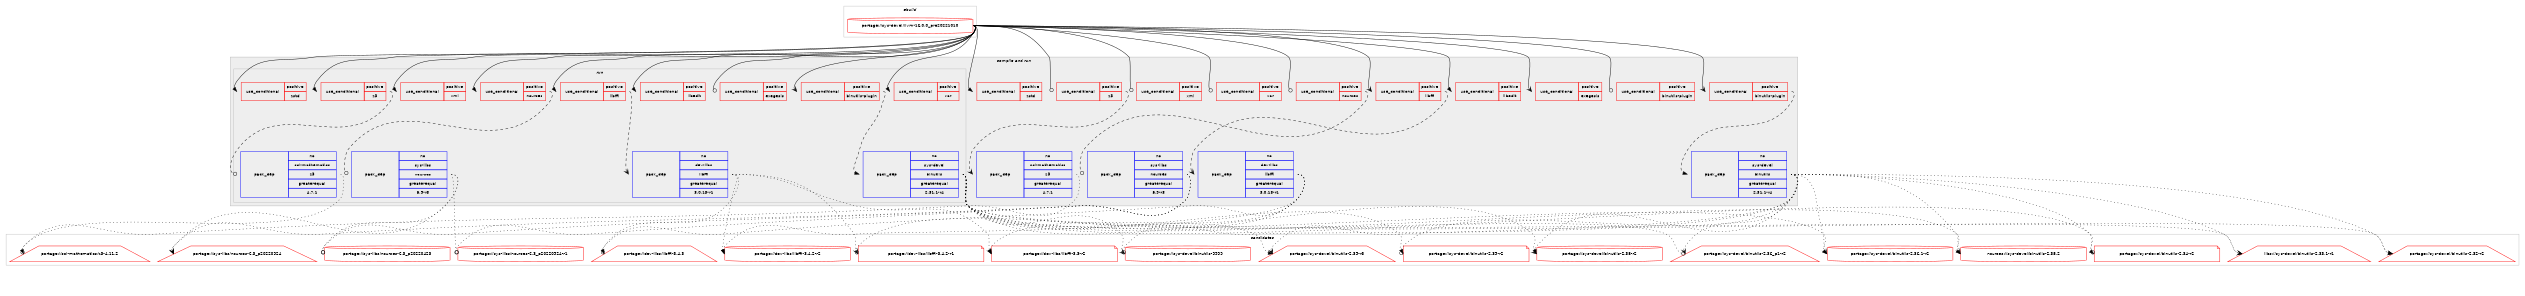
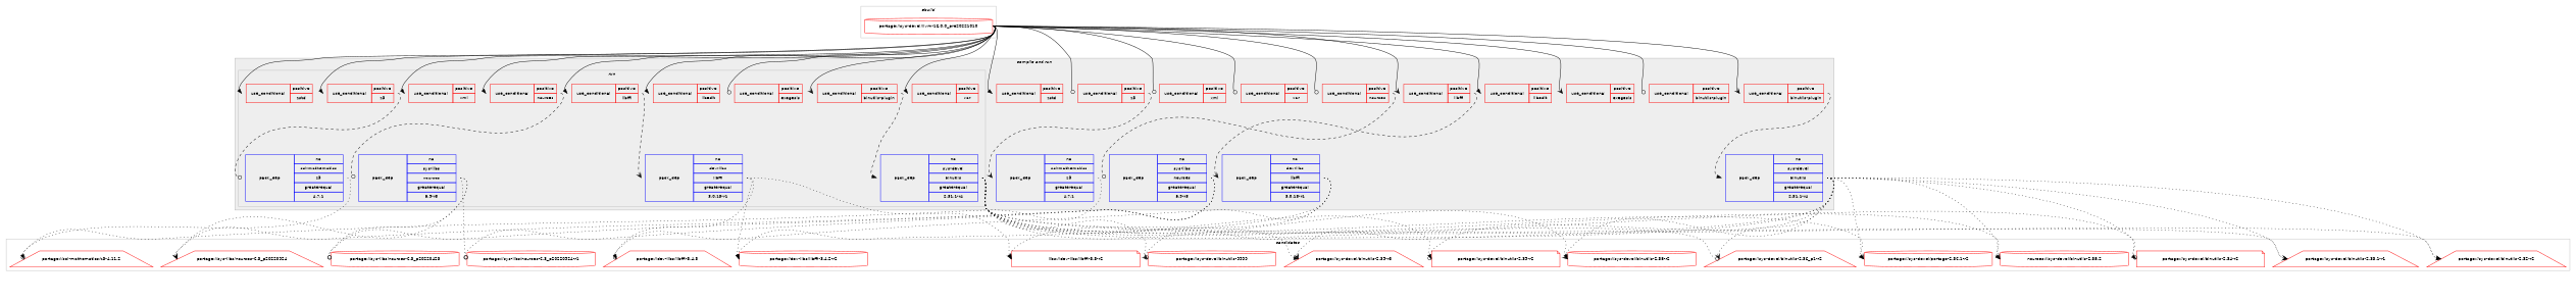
  digraph {
    compound=true
    concentrate=true
    fontname=Helvetica
    fontsize=10
    newrank=true
    rankdir=TB
    ranksep=1.5
    node [color=red fontname=Helvetica fontsize=10 shape=none]
    edge [arrowhead=normal headport=w style=dotted tailport=e weight=100]
    n1 [label="portage://sys-devel/llvm-16.0.0_pre20221010" shape=cylinder width=4]
    n2 [color=blue label=<<TABLE BORDER="0" CELLBORDER="1" CELLSPACING="0" CELLPADDING="4" WIDTH="220"><TR><TD ROWSPAN="6" CELLPADDING="30">pack_dep</TD></TR><TR><TD WIDTH="110">no</TD></TR><TR><TD>sys-devel</TD></TR><TR><TD>binutils</TD></TR><TR><TD>greaterequal</TD></TR><TR><TD>2.31.1-r4</TD></TR></TABLE>>]
    n3 [label=<<TABLE BORDER="0" CELLBORDER="1" CELLSPACING="0" CELLPADDING="4"><TR><TD ROWSPAN="3" CELLPADDING="10">use_conditional</TD></TR><TR><TD>positive</TD></TR><TR><TD>binutils-plugin</TD></TR></TABLE>>]
    n4 [label=<<TABLE BORDER="0" CELLBORDER="1" CELLSPACING="0" CELLPADDING="4"><TR><TD ROWSPAN="3" CELLPADDING="10">use_conditional</TD></TR><TR><TD>positive</TD></TR><TR><TD>binutils-plugin</TD></TR></TABLE>>]
    n5 [label=<<TABLE BORDER="0" CELLBORDER="1" CELLSPACING="0" CELLPADDING="4"><TR><TD ROWSPAN="3" CELLPADDING="10">use_conditional</TD></TR><TR><TD>positive</TD></TR><TR><TD>exegesis</TD></TR></TABLE>>]
    n6 [label=<<TABLE BORDER="0" CELLBORDER="1" CELLSPACING="0" CELLPADDING="4"><TR><TD ROWSPAN="3" CELLPADDING="10">use_conditional</TD></TR><TR><TD>positive</TD></TR><TR><TD>libedit</TD></TR></TABLE>>]
    n7 [color=blue label=<<TABLE BORDER="0" CELLBORDER="1" CELLSPACING="0" CELLPADDING="4" WIDTH="220"><TR><TD ROWSPAN="6" CELLPADDING="30">pack_dep</TD></TR><TR><TD WIDTH="110">no</TD></TR><TR><TD>dev-libs</TD></TR><TR><TD>libffi</TD></TR><TR><TD>greaterequal</TD></TR><TR><TD>3.0.13-r1</TD></TR></TABLE>>]
    n8 [label=<<TABLE BORDER="0" CELLBORDER="1" CELLSPACING="0" CELLPADDING="4"><TR><TD ROWSPAN="3" CELLPADDING="10">use_conditional</TD></TR><TR><TD>positive</TD></TR><TR><TD>libffi</TD></TR></TABLE>>]
    n9 [color=blue label=<<TABLE BORDER="0" CELLBORDER="1" CELLSPACING="0" CELLPADDING="4" WIDTH="220"><TR><TD ROWSPAN="6" CELLPADDING="30">pack_dep</TD></TR><TR><TD WIDTH="110">no</TD></TR><TR><TD>sys-libs</TD></TR><TR><TD>ncurses</TD></TR><TR><TD>greaterequal</TD></TR><TR><TD>5.9-r3</TD></TR></TABLE>>]
    n10 [label=<<TABLE BORDER="0" CELLBORDER="1" CELLSPACING="0" CELLPADDING="4"><TR><TD ROWSPAN="3" CELLPADDING="10">use_conditional</TD></TR><TR><TD>positive</TD></TR><TR><TD>ncurses</TD></TR></TABLE>>]
    n11 [label=<<TABLE BORDER="0" CELLBORDER="1" CELLSPACING="0" CELLPADDING="4"><TR><TD ROWSPAN="3" CELLPADDING="10">use_conditional</TD></TR><TR><TD>positive</TD></TR><TR><TD>xar</TD></TR></TABLE>>]
    n12 [label=<<TABLE BORDER="0" CELLBORDER="1" CELLSPACING="0" CELLPADDING="4"><TR><TD ROWSPAN="3" CELLPADDING="10">use_conditional</TD></TR><TR><TD>positive</TD></TR><TR><TD>xml</TD></TR></TABLE>>]
    n13 [color=blue label=<<TABLE BORDER="0" CELLBORDER="1" CELLSPACING="0" CELLPADDING="4" WIDTH="220"><TR><TD ROWSPAN="6" CELLPADDING="30">pack_dep</TD></TR><TR><TD WIDTH="110">no</TD></TR><TR><TD>sci-mathematics</TD></TR><TR><TD>z3</TD></TR><TR><TD>greaterequal</TD></TR><TR><TD>4.7.1</TD></TR></TABLE>>]
    n14 [label=<<TABLE BORDER="0" CELLBORDER="1" CELLSPACING="0" CELLPADDING="4"><TR><TD ROWSPAN="3" CELLPADDING="10">use_conditional</TD></TR><TR><TD>positive</TD></TR><TR><TD>z3</TD></TR></TABLE>>]
    n15 [label=<<TABLE BORDER="0" CELLBORDER="1" CELLSPACING="0" CELLPADDING="4"><TR><TD ROWSPAN="3" CELLPADDING="10">use_conditional</TD></TR><TR><TD>positive</TD></TR><TR><TD>zstd</TD></TR></TABLE>>]
    n16 [label=<<TABLE BORDER="0" CELLBORDER="1" CELLSPACING="0" CELLPADDING="4"><TR><TD ROWSPAN="3" CELLPADDING="10">use_conditional</TD></TR><TR><TD>positive</TD></TR><TR><TD>xar</TD></TR></TABLE>>]
    n17 [color=blue label=<<TABLE BORDER="0" CELLBORDER="1" CELLSPACING="0" CELLPADDING="4" WIDTH="220"><TR><TD ROWSPAN="6" CELLPADDING="30">pack_dep</TD></TR><TR><TD WIDTH="110">no</TD></TR><TR><TD>sys-devel</TD></TR><TR><TD>binutils</TD></TR><TR><TD>greaterequal</TD></TR><TR><TD>2.31.1-r4</TD></TR></TABLE>>]
    n18 [label=<<TABLE BORDER="0" CELLBORDER="1" CELLSPACING="0" CELLPADDING="4"><TR><TD ROWSPAN="3" CELLPADDING="10">use_conditional</TD></TR><TR><TD>positive</TD></TR><TR><TD>binutils-plugin</TD></TR></TABLE>>]
    n19 [label=<<TABLE BORDER="0" CELLBORDER="1" CELLSPACING="0" CELLPADDING="4"><TR><TD ROWSPAN="3" CELLPADDING="10">use_conditional</TD></TR><TR><TD>positive</TD></TR><TR><TD>exegesis</TD></TR></TABLE>>]
    n20 [label=<<TABLE BORDER="0" CELLBORDER="1" CELLSPACING="0" CELLPADDING="4"><TR><TD ROWSPAN="3" CELLPADDING="10">use_conditional</TD></TR><TR><TD>positive</TD></TR><TR><TD>libedit</TD></TR></TABLE>>]
    n21 [color=blue label=<<TABLE BORDER="0" CELLBORDER="1" CELLSPACING="0" CELLPADDING="4" WIDTH="220"><TR><TD ROWSPAN="6" CELLPADDING="30">pack_dep</TD></TR><TR><TD WIDTH="110">no</TD></TR><TR><TD>dev-libs</TD></TR><TR><TD>libffi</TD></TR><TR><TD>greaterequal</TD></TR><TR><TD>3.0.13-r1</TD></TR></TABLE>>]
    n22 [label=<<TABLE BORDER="0" CELLBORDER="1" CELLSPACING="0" CELLPADDING="4"><TR><TD ROWSPAN="3" CELLPADDING="10">use_conditional</TD></TR><TR><TD>positive</TD></TR><TR><TD>libffi</TD></TR></TABLE>>]
    n23 [color=blue label=<<TABLE BORDER="0" CELLBORDER="1" CELLSPACING="0" CELLPADDING="4" WIDTH="220"><TR><TD ROWSPAN="6" CELLPADDING="30">pack_dep</TD></TR><TR><TD WIDTH="110">no</TD></TR><TR><TD>sys-libs</TD></TR><TR><TD>ncurses</TD></TR><TR><TD>greaterequal</TD></TR><TR><TD>5.9-r3</TD></TR></TABLE>>]
    n24 [label=<<TABLE BORDER="0" CELLBORDER="1" CELLSPACING="0" CELLPADDING="4"><TR><TD ROWSPAN="3" CELLPADDING="10">use_conditional</TD></TR><TR><TD>positive</TD></TR><TR><TD>ncurses</TD></TR></TABLE>>]
    n25 [label=<<TABLE BORDER="0" CELLBORDER="1" CELLSPACING="0" CELLPADDING="4"><TR><TD ROWSPAN="3" CELLPADDING="10">use_conditional</TD></TR><TR><TD>positive</TD></TR><TR><TD>xml</TD></TR></TABLE>>]
    n26 [color=blue label=<<TABLE BORDER="0" CELLBORDER="1" CELLSPACING="0" CELLPADDING="4" WIDTH="220"><TR><TD ROWSPAN="6" CELLPADDING="30">pack_dep</TD></TR><TR><TD WIDTH="110">no</TD></TR><TR><TD>sci-mathematics</TD></TR><TR><TD>z3</TD></TR><TR><TD>greaterequal</TD></TR><TR><TD>4.7.1</TD></TR></TABLE>>]
    n27 [label=<<TABLE BORDER="0" CELLBORDER="1" CELLSPACING="0" CELLPADDING="4"><TR><TD ROWSPAN="3" CELLPADDING="10">use_conditional</TD></TR><TR><TD>positive</TD></TR><TR><TD>z3</TD></TR></TABLE>>]
    n28 [label=<<TABLE BORDER="0" CELLBORDER="1" CELLSPACING="0" CELLPADDING="4"><TR><TD ROWSPAN="3" CELLPADDING="10">use_conditional</TD></TR><TR><TD>positive</TD></TR><TR><TD>zstd</TD></TR></TABLE>>]
    n29 [label="portage://sys-devel/binutils-2.32-r2" shape=trapezium width=4]
-   n30 [label="libs://sys-devel/binutils-2.33.1-r1" shape=trapezium width=4]
+   n30 [label="portage://sys-devel/binutils-2.33.1-r1" shape=trapezium width=4]
    n31 [label="portage://sys-devel/binutils-2.34-r2" shape=note width=4]
    n32 [label="ncurses://sys-devel/binutils-2.35.2" shape=cylinder width=4]
-   n33 [label="portage://sys-devel/binutils-2.36.1-r2" shape=cylinder width=4]
+   n33 [label="portage://sys-devel/portage-2.36.1-r2" shape=cylinder width=4]
    n34 [label="portage://sys-devel/binutils-2.36_p1-r2" shape=trapezium width=4]
    n35 [label="portage://sys-devel/binutils-2.38-r2" shape=cylinder width=4]
    n36 [label="portage://sys-devel/binutils-2.39-r2" shape=note width=4]
    n37 [label="portage://sys-devel/binutils-2.39-r3" shape=trapezium width=4]
    n38 [label="portage://sys-devel/binutils-9999" shape=cylinder width=4]
-   n39 [label="portage://dev-libs/libffi-3.3-r2" shape=note width=4]
-   n40 [label="portage://dev-libs/libffi-3.4.2-r1" shape=note width=4]
+   n39 [label="libs://dev-libs/libffi-3.3-r2" shape=note width=4]
    n41 [label="portage://dev-libs/libffi-3.4.2-r2" shape=cylinder width=4]
    n42 [label="portage://dev-libs/libffi-3.4.3" shape=trapezium width=4]
    n43 [label="portage://sys-libs/ncurses-6.3_p20220423" shape=cylinder width=4]
    n44 [label="portage://sys-libs/ncurses-6.3_p20220924" shape=trapezium width=4]
    n45 [label="portage://sys-libs/ncurses-6.3_p20220924-r1" shape=cylinder width=4]
    n46 [label="portage://sci-mathematics/z3-4.11.2" shape=trapezium width=4]
    subgraph cluster_1 {
      color=gray
      label=<<i>ebuild</i>>
      rank=same
      n1
    }
    subgraph cluster_2 {
      color=gray
      label=<<i>dependencies</i>>
      subgraph cluster_3 {
        color=gray
        fillcolor="#eeeeee"
        label=<<i>compile</i>>
        style=filled
        subgraph sub_4 {
          color=gray
          fillcolor="#eeeeee"
          label=<<i>compile</i>>
          style=filled
          n3
          subgraph sub_5 {
            color=gray
            fillcolor="#eeeeee"
            label=<<i>compile</i>>
            style=filled
            n2
          }
        }
        subgraph sub_6 {
          color=gray
          fillcolor="#eeeeee"
          label=<<i>compile</i>>
          style=filled
          n4
        }
        subgraph sub_7 {
          color=gray
          fillcolor="#eeeeee"
          label=<<i>compile</i>>
          style=filled
          n5
        }
        subgraph sub_8 {
          color=gray
          fillcolor="#eeeeee"
          label=<<i>compile</i>>
          style=filled
          n6
        }
        subgraph sub_9 {
          color=gray
          fillcolor="#eeeeee"
          label=<<i>compile</i>>
          style=filled
          n8
          subgraph sub_10 {
            color=gray
            fillcolor="#eeeeee"
            label=<<i>compile</i>>
            style=filled
            n7
          }
        }
        subgraph sub_11 {
          color=gray
          fillcolor="#eeeeee"
          label=<<i>compile</i>>
          style=filled
          n10
          subgraph sub_12 {
            color=gray
            fillcolor="#eeeeee"
            label=<<i>compile</i>>
            style=filled
            n9
          }
        }
        subgraph sub_13 {
          color=gray
          fillcolor="#eeeeee"
          label=<<i>compile</i>>
          style=filled
          n11
        }
        subgraph sub_14 {
          color=gray
          fillcolor="#eeeeee"
          label=<<i>compile</i>>
          style=filled
          n12
        }
        subgraph sub_15 {
          color=gray
          fillcolor="#eeeeee"
          label=<<i>compile</i>>
          style=filled
          n14
          subgraph sub_16 {
            color=gray
            fillcolor="#eeeeee"
            label=<<i>compile</i>>
            style=filled
            n13
          }
        }
        subgraph sub_17 {
          color=gray
          fillcolor="#eeeeee"
          label=<<i>compile</i>>
          style=filled
          n15
        }
      }
      subgraph cluster_18 {
        color=gray
        fillcolor="#eeeeee"
        label=<<i>compile and run</i>>
        style=filled
      }
      subgraph cluster_19 {
        color=gray
        fillcolor="#eeeeee"
        label=<<i>run</i>>
        style=filled
        subgraph sub_20 {
          color=gray
          fillcolor="#eeeeee"
          label=<<i>run</i>>
          style=filled
          n16
        }
        subgraph sub_21 {
          color=gray
          fillcolor="#eeeeee"
          label=<<i>run</i>>
          style=filled
          n18
          subgraph sub_22 {
            color=gray
            fillcolor="#eeeeee"
            label=<<i>run</i>>
            style=filled
            n17
          }
        }
        subgraph sub_23 {
          color=gray
          fillcolor="#eeeeee"
          label=<<i>run</i>>
          style=filled
          n19
        }
        subgraph sub_24 {
          color=gray
          fillcolor="#eeeeee"
          label=<<i>run</i>>
          style=filled
          n20
        }
        subgraph sub_25 {
          color=gray
          fillcolor="#eeeeee"
          label=<<i>run</i>>
          style=filled
          n22
          subgraph sub_26 {
            color=gray
            fillcolor="#eeeeee"
            label=<<i>run</i>>
            style=filled
            n21
          }
        }
        subgraph sub_27 {
          color=gray
          fillcolor="#eeeeee"
          label=<<i>run</i>>
          style=filled
          n24
          subgraph sub_28 {
            color=gray
            fillcolor="#eeeeee"
            label=<<i>run</i>>
            style=filled
            n23
          }
        }
        subgraph sub_29 {
          color=gray
          fillcolor="#eeeeee"
          label=<<i>run</i>>
          style=filled
          n25
        }
        subgraph sub_30 {
          color=gray
          fillcolor="#eeeeee"
          label=<<i>run</i>>
          style=filled
          n27
          subgraph sub_31 {
            color=gray
            fillcolor="#eeeeee"
            label=<<i>run</i>>
            style=filled
            n26
          }
        }
        subgraph sub_32 {
          color=gray
          fillcolor="#eeeeee"
          label=<<i>run</i>>
          style=filled
          n28
        }
      }
    }
    subgraph cluster_33 {
      color=gray
      label=<<i>candidates</i>>
      rank=same
      subgraph sub_34 {
        color=black
        label=<<i>candidates</i>>
        nodesep=1
        rank=same
        n29
        n30
        n31
        n32
        n33
        n34
        n35
        n36
        n37
        n38
      }
      subgraph sub_35 {
        color=black
        label=<<i>candidates</i>>
        nodesep=1
        rank=same
        n39
-       n40
        n41
        n42
      }
      subgraph sub_36 {
        color=black
        label=<<i>candidates</i>>
        nodesep=1
        rank=same
        n43
        n44
        n45
      }
      subgraph sub_37 {
        color=black
        label=<<i>candidates</i>>
        nodesep=1
        rank=same
        n46
      }
      subgraph sub_38 {
        color=black
        label=<<i>candidates</i>>
        nodesep=1
        rank=same
        n29
        n30
        n31
        n32
        n33
        n34
        n35
        n36
        n37
        n38
      }
      subgraph sub_39 {
        color=black
        label=<<i>candidates</i>>
        nodesep=1
        rank=same
        n39
-       n40
        n41
        n42
      }
      subgraph sub_40 {
        color=black
        label=<<i>candidates</i>>
        nodesep=1
        rank=same
        n43
        n44
        n45
      }
      subgraph sub_41 {
        color=black
        label=<<i>candidates</i>>
        nodesep=1
        rank=same
        n46
      }
    }
    n1 -> n3 [arrowhead=vee style=solid weight=20]
    n1 -> n4 [arrowhead=odot style=solid weight=20]
    n1 -> n5 [arrowhead=vee style=solid weight=20]
    n1 -> n6 [style=solid weight=20]
    n1 -> n8 [arrowhead=vee style=solid weight=20]
    n1 -> n10 [arrowhead=odot style=solid weight=20]
    n1 -> n11 [arrowhead=odot style=solid weight=20]
    n1 -> n12 [arrowhead=odot style=solid weight=20]
    n1 -> n14 [arrowhead=odot style=solid weight=20]
    n1 -> n15 [style=solid weight=20]
    n1 -> n16 [style=solid weight=20]
    n1 -> n18 [arrowhead=vee style=solid weight=20]
    n1 -> n19 [arrowhead=odot style=solid weight=20]
    n1 -> n20 [style=solid weight=20]
    n1 -> n22 [style=solid weight=20]
    n1 -> n24 [style=solid weight=20]
    n1 -> n25 [style=solid weight=20]
    n1 -> n27 [style=solid weight=20]
    n1 -> n28 [style=solid weight=20]
    n2 -> n29
    n2 -> n30 [arrowhead=vee]
    n2 -> n31 [arrowhead=odot]
    n2 -> n32 [arrowhead=vee]
    n2 -> n33 [arrowhead=vee]
    n2 -> n34 [arrowhead=vee]
    n2 -> n35
    n2 -> n36
    n2 -> n37 [arrowhead=vee]
    n2 -> n38 [arrowhead=odot]
    n3 -> n2 [style=dashed weight=20]
    n7 -> n39
-   n7 -> n40 [arrowhead=odot]
    n7 -> n41
    n7 -> n42 [arrowhead=odot]
    n8 -> n7 [arrowhead=vee style=dashed weight=20]
    n9 -> n43 [arrowhead=odot]
    n9 -> n44 [arrowhead=vee]
    n9 -> n45 [arrowhead=odot]
    n10 -> n9 [arrowhead=odot style=dashed weight=20]
    n13 -> n46 [arrowhead=odot]
    n14 -> n13 [arrowhead=vee style=dashed weight=20]
    n17 -> n29 [arrowhead=vee]
    n17 -> n30 [arrowhead=vee]
    n17 -> n31
    n17 -> n32
    n17 -> n33
    n17 -> n34 [arrowhead=odot]
    n17 -> n35 [arrowhead=vee]
    n17 -> n36 [arrowhead=odot]
    n17 -> n37
    n17 -> n38 [arrowhead=vee]
    n18 -> n17 [style=dashed weight=20]
    n21 -> n39 [arrowhead=vee]
-   n21 -> n40 [arrowhead=vee]
    n21 -> n41
    n21 -> n42
    n22 -> n21 [arrowhead=vee style=dashed weight=20]
    n23 -> n43 [arrowhead=odot]
    n23 -> n44 [arrowhead=vee]
    n23 -> n45 [arrowhead=odot]
    n24 -> n23 [arrowhead=odot style=dashed weight=20]
    n26 -> n46
    n27 -> n26 [arrowhead=odot style=dashed weight=20]
  }
